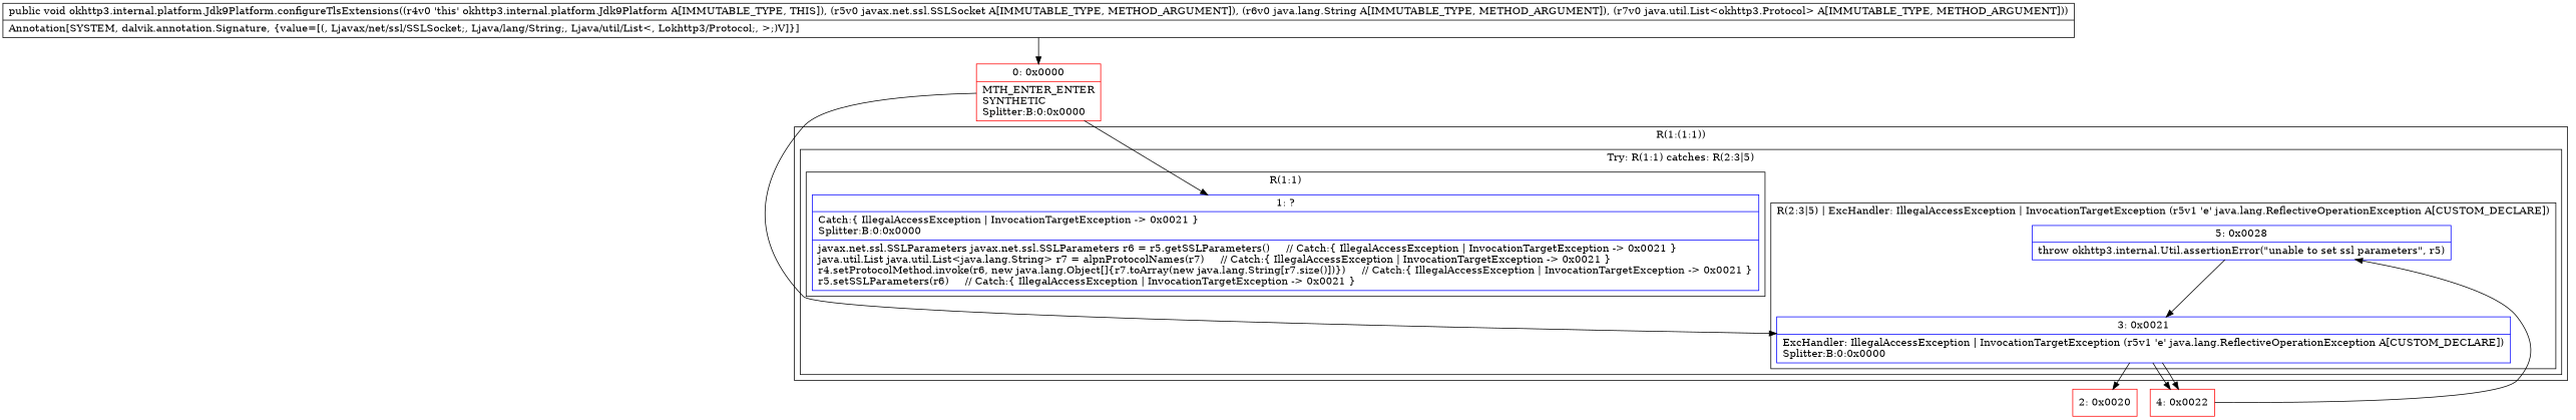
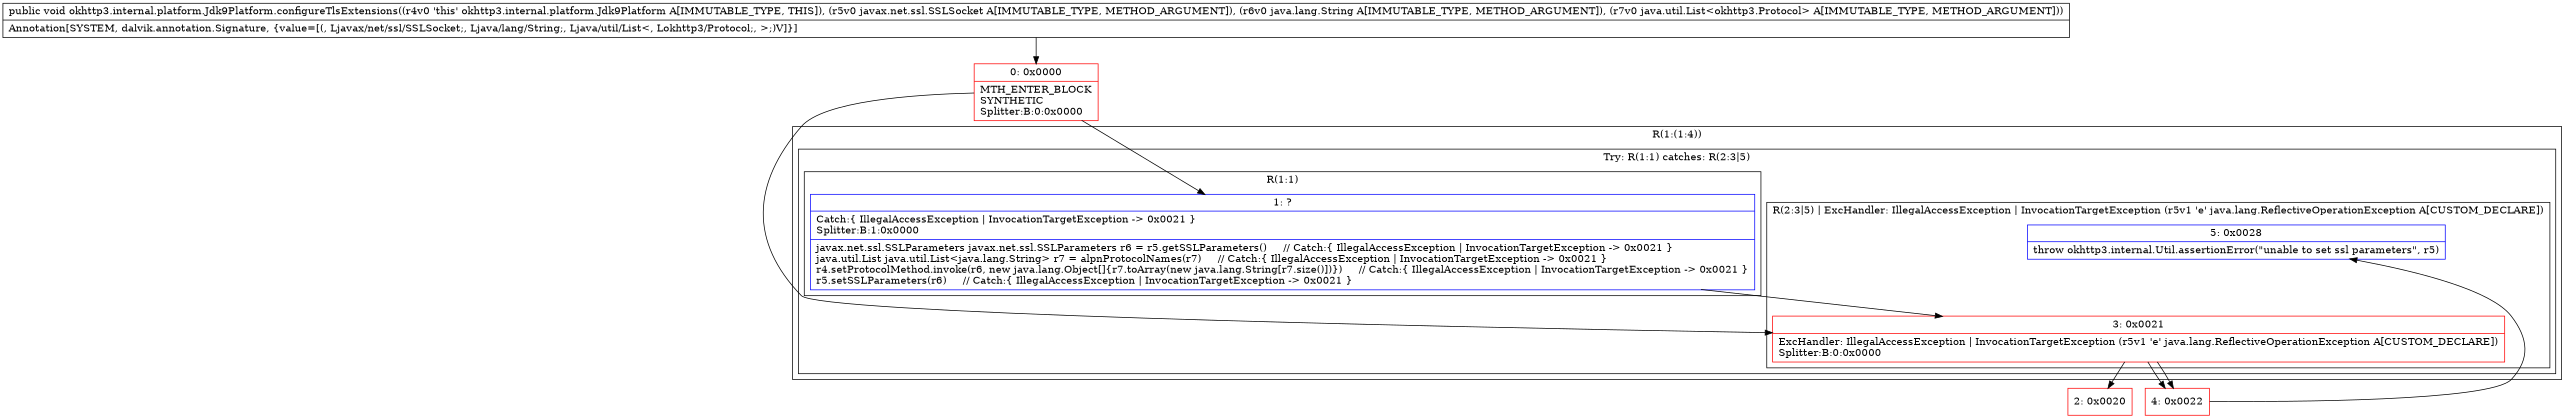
  digraph {
    node [color=blue shape=record]
-   n1 [label="{1\:\ ?|Catch:\{ IllegalAccessException \| InvocationTargetException \-\> 0x0021 \}\lSplitter:B:0:0x0000\l|javax.net.ssl.SSLParameters javax.net.ssl.SSLParameters r6 = r5.getSSLParameters()     \/\/ Catch:\{ IllegalAccessException \| InvocationTargetException \-\> 0x0021 \}\ljava.util.List java.util.List\<java.lang.String\> r7 = alpnProtocolNames(r7)     \/\/ Catch:\{ IllegalAccessException \| InvocationTargetException \-\> 0x0021 \}\lr4.setProtocolMethod.invoke(r6, new java.lang.Object[]\{r7.toArray(new java.lang.String[r7.size()])\})     \/\/ Catch:\{ IllegalAccessException \| InvocationTargetException \-\> 0x0021 \}\lr5.setSSLParameters(r6)     \/\/ Catch:\{ IllegalAccessException \| InvocationTargetException \-\> 0x0021 \}\l}"]
-   n2 [label="{3\:\ 0x0021|ExcHandler: IllegalAccessException \| InvocationTargetException (r5v1 'e' java.lang.ReflectiveOperationException A[CUSTOM_DECLARE])\lSplitter:B:0:0x0000\l}"]
+   n1 [label="{1\:\ ?|Catch:\{ IllegalAccessException \| InvocationTargetException \-\> 0x0021 \}\lSplitter:B:1:0x0000\l|javax.net.ssl.SSLParameters javax.net.ssl.SSLParameters r6 = r5.getSSLParameters()     \/\/ Catch:\{ IllegalAccessException \| InvocationTargetException \-\> 0x0021 \}\ljava.util.List java.util.List\<java.lang.String\> r7 = alpnProtocolNames(r7)     \/\/ Catch:\{ IllegalAccessException \| InvocationTargetException \-\> 0x0021 \}\lr4.setProtocolMethod.invoke(r6, new java.lang.Object[]\{r7.toArray(new java.lang.String[r7.size()])\})     \/\/ Catch:\{ IllegalAccessException \| InvocationTargetException \-\> 0x0021 \}\lr5.setSSLParameters(r6)     \/\/ Catch:\{ IllegalAccessException \| InvocationTargetException \-\> 0x0021 \}\l}"]
+   n2 [color=red label="{3\:\ 0x0021|ExcHandler: IllegalAccessException \| InvocationTargetException (r5v1 'e' java.lang.ReflectiveOperationException A[CUSTOM_DECLARE])\lSplitter:B:0:0x0000\l}"]
    n3 [label="{5\:\ 0x0028|throw okhttp3.internal.Util.assertionError(\"unable to set ssl parameters\", r5)\l}"]
    n4 [color=red label="{2\:\ 0x0020}"]
    n5 [color=red label="{4\:\ 0x0022}"]
-   n6 [color=red label="{0\:\ 0x0000|MTH_ENTER_ENTER\lSYNTHETIC\lSplitter:B:0:0x0000\l}"]
+   n6 [color=red label="{0\:\ 0x0000|MTH_ENTER_BLOCK\lSYNTHETIC\lSplitter:B:0:0x0000\l}"]
    n7 [label="{public void okhttp3.internal.platform.Jdk9Platform.configureTlsExtensions((r4v0 'this' okhttp3.internal.platform.Jdk9Platform A[IMMUTABLE_TYPE, THIS]), (r5v0 javax.net.ssl.SSLSocket A[IMMUTABLE_TYPE, METHOD_ARGUMENT]), (r6v0 java.lang.String A[IMMUTABLE_TYPE, METHOD_ARGUMENT]), (r7v0 java.util.List\<okhttp3.Protocol\> A[IMMUTABLE_TYPE, METHOD_ARGUMENT]))  | Annotation[SYSTEM, dalvik.annotation.Signature, \{value=[(, Ljavax\/net\/ssl\/SSLSocket;, Ljava\/lang\/String;, Ljava\/util\/List\<, Lokhttp3\/Protocol;, \>;)V]\}]\l}" color=""]
    subgraph cluster_1 {
-     label="R(1:(1:1))"
+     label="R(1:(1:4))"
      subgraph cluster_2 {
        label="Try: R(1:1) catches: R(2:3|5)"
        subgraph cluster_3 {
          label="R(1:1)"
          n1
        }
        subgraph cluster_4 {
          label="R(2:3|5) | ExcHandler: IllegalAccessException \| InvocationTargetException (r5v1 'e' java.lang.ReflectiveOperationException A[CUSTOM_DECLARE])\l"
          n2
          n3
        }
      }
    }
    subgraph cluster_5 {
      label="R(2:3|5) | ExcHandler: IllegalAccessException \| InvocationTargetException (r5v1 'e' java.lang.ReflectiveOperationException A[CUSTOM_DECLARE])\l"
    }
-   n3 -> n2
+   n1 -> n2
    n2 -> n4
    n2 -> n5
    n2 -> n5
    n5 -> n3
    n6 -> n1
    n6 -> n2
    n7 -> n6
  }
